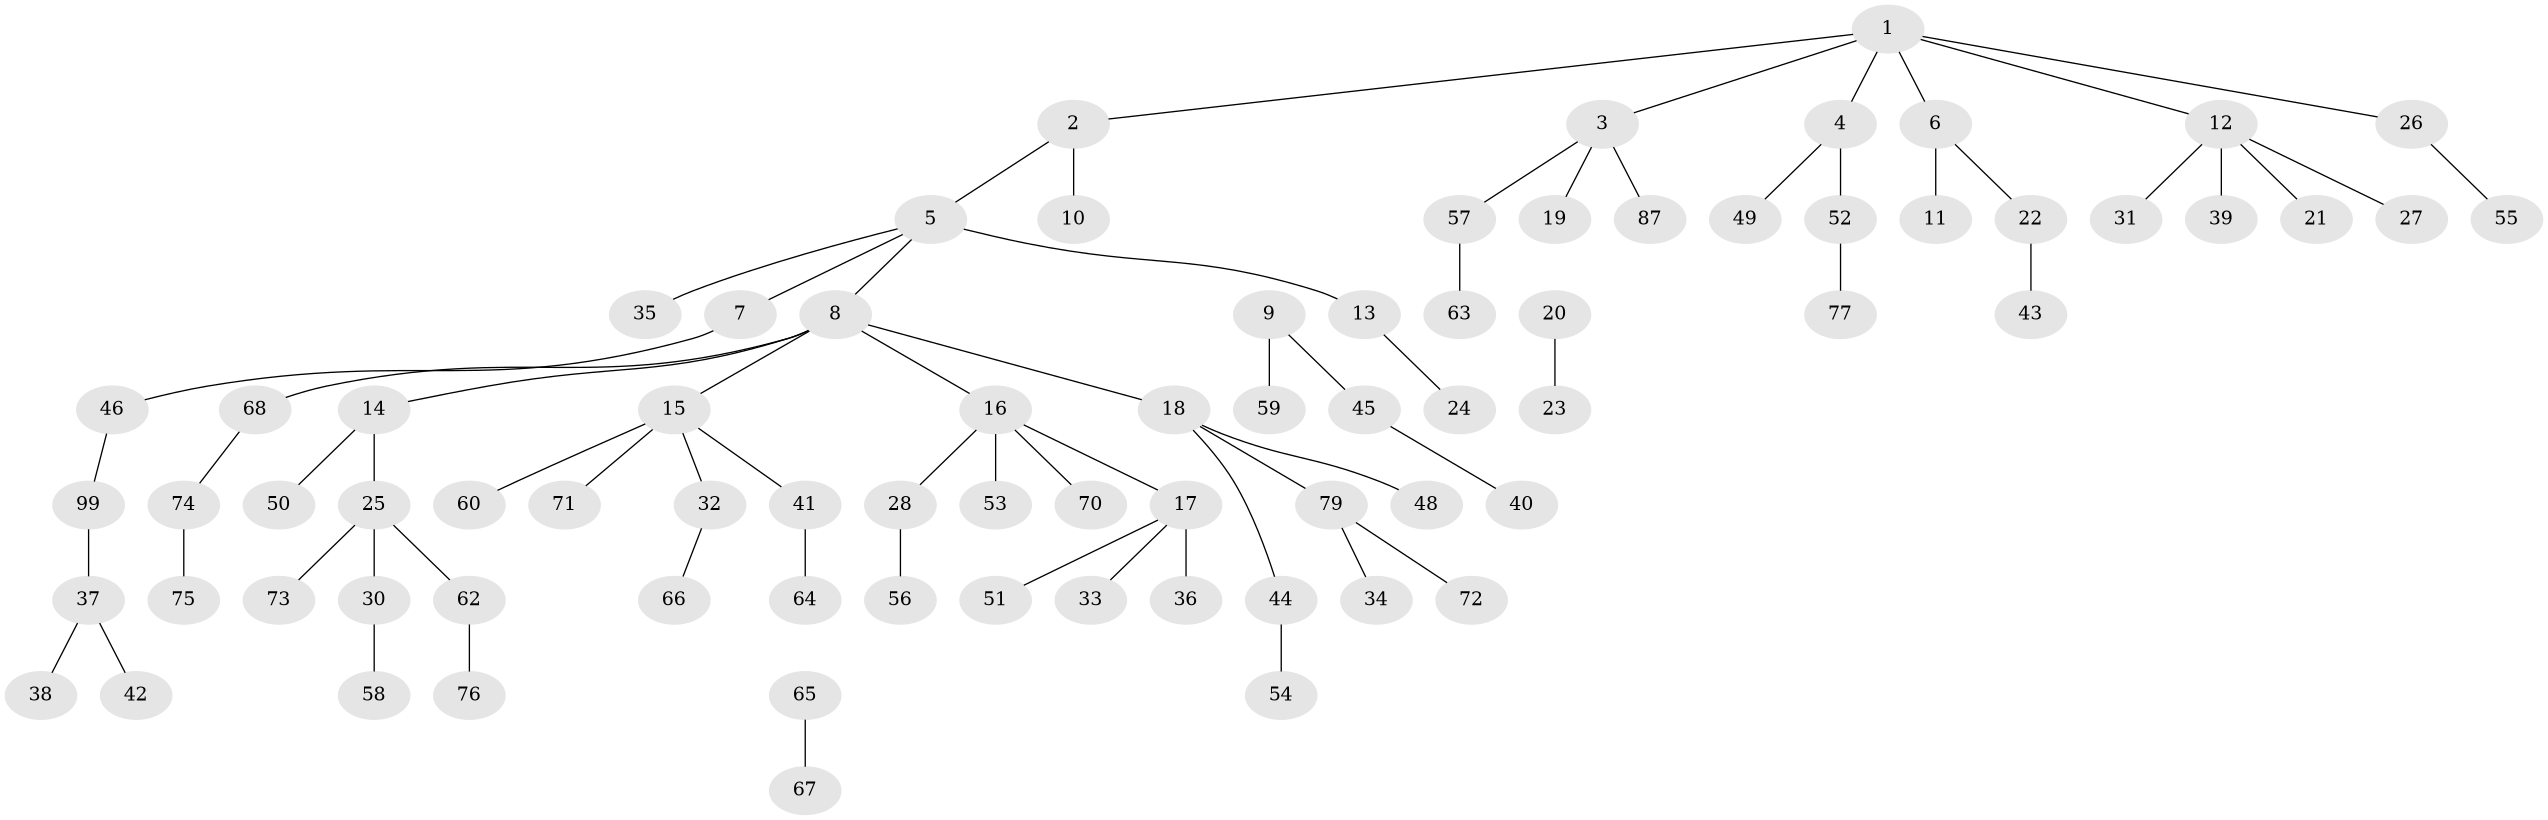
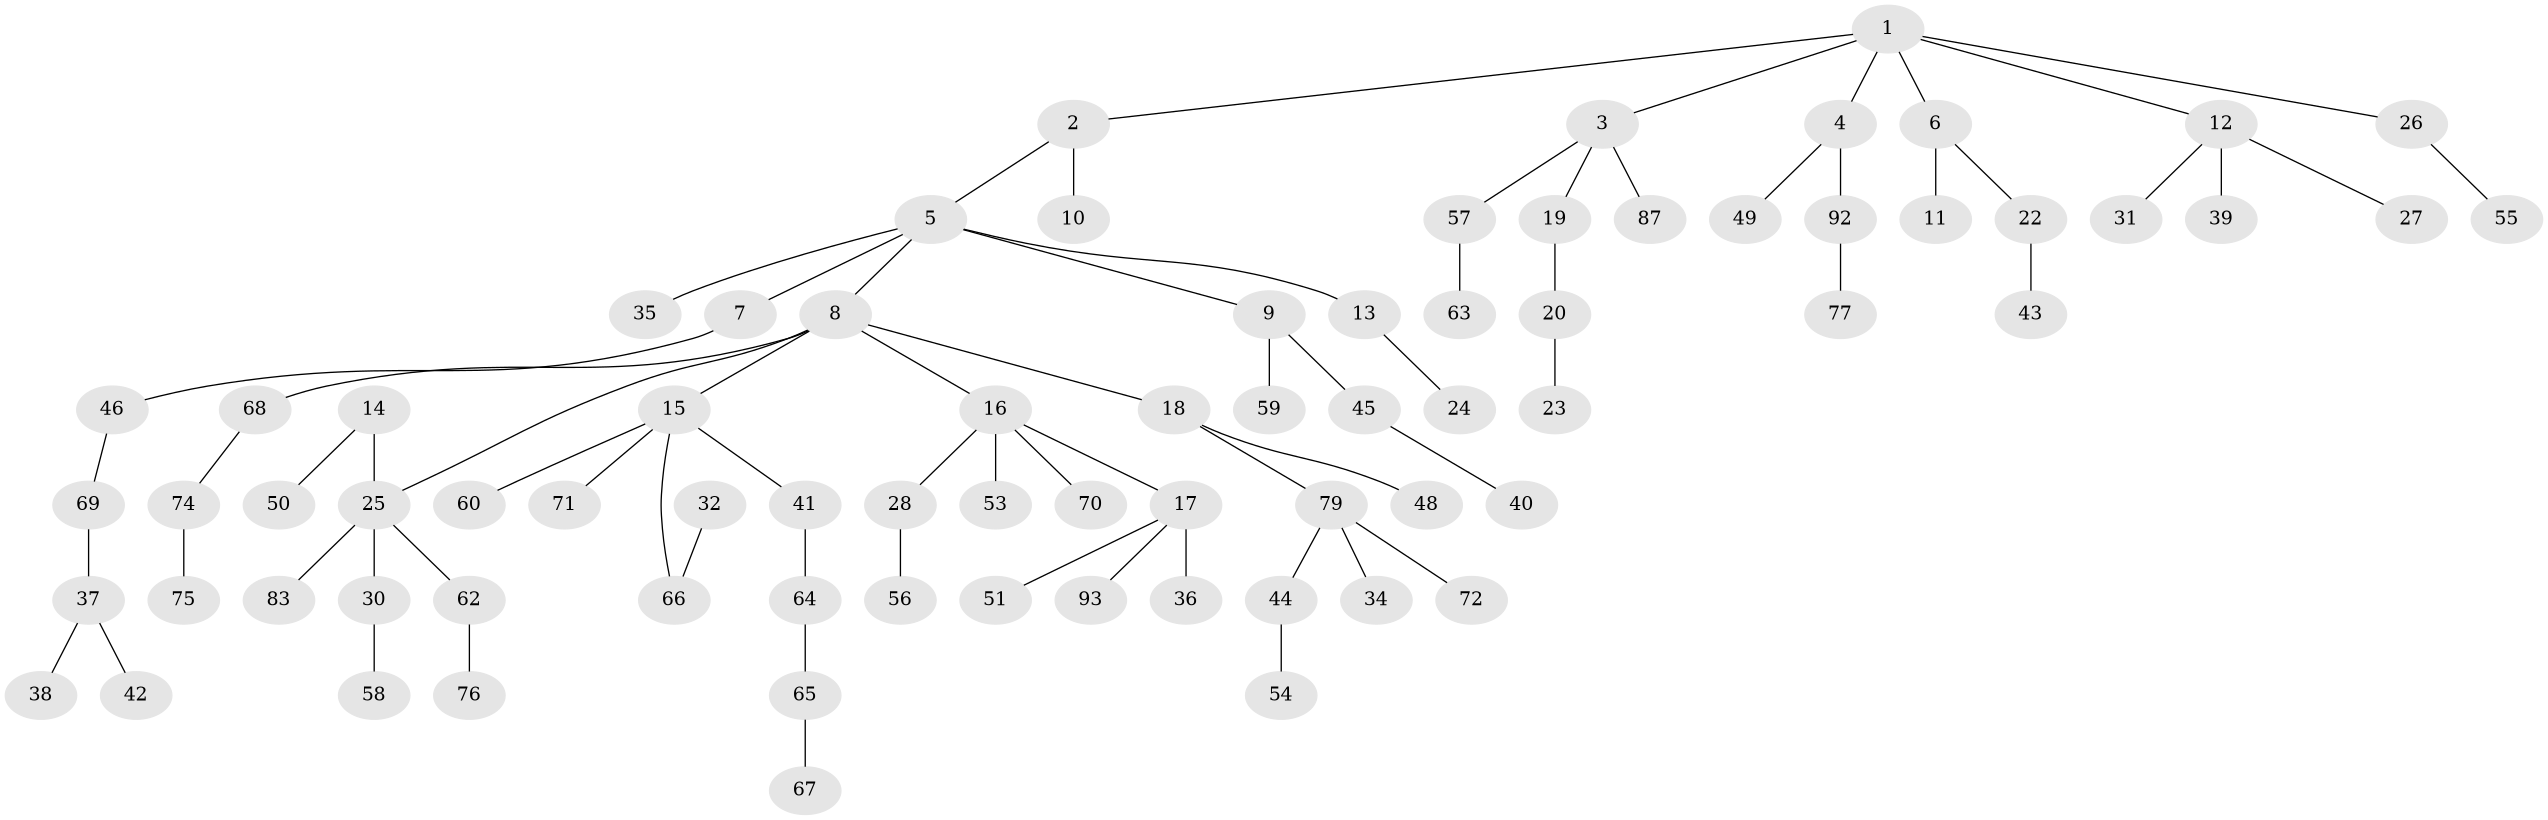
  graph {
    node [color=gray90 style=filled]
    1
    2
    3
    4
    6
    12
    26
    5
    10
    19
    n11 [label=87]
    57
    49
-   52
+   52 [label=92]
    11
    22
-   21
    27
    31
    39
    55
    7
    8
    9
    13
    35
    20
    63
    77
    46
    14
    15
    16
    18
    68
    45
    59
    24
    43
    37
    38
    42
-   69 [label=99]
+   69
    25
    50
    32
    41
    60
    71
    17
    28
    53
    70
    n54 [label=79]
    48
    74
    40
    30
    62
-   73
+   73 [label=83]
    66
    64
-   33
+   33 [label=93]
    36
    51
    56
    34
    44
    72
    23
    58
    76
    54
    65
    67
    75
    1 -- 2
    1 -- 3
    1 -- 4
    1 -- 6
    1 -- 12
    1 -- 26
    2 -- 5
    2 -- 10
    3 -- 19
    3 -- n11
    3 -- 57
    4 -- 49
    4 -- 52
    6 -- 11
    6 -- 22
-   12 -- 21
    12 -- 27
    12 -- 31
    12 -- 39
    26 -- 55
    5 -- 7
    5 -- 8
+   5 -- 9
    5 -- 13
    5 -- 35
+   19 -- 20
    57 -- 63
    52 -- 77
    22 -- 43
    7 -- 46
-   8 -- 14
+   8 -- 25
    8 -- 15
    8 -- 16
    8 -- 18
    8 -- 68
    9 -- 45
    9 -- 59
    13 -- 24
    20 -- 23
    46 -- 69
    14 -- 25
    14 -- 50
-   15 -- 32
+   15 -- 66
    15 -- 41
    15 -- 60
    15 -- 71
    16 -- 17
    16 -- 28
    16 -- 53
    16 -- 70
    18 -- n54
    18 -- 48
    68 -- 74
    45 -- 40
    37 -- 38
    37 -- 42
    69 -- 37
    25 -- 30
    25 -- 62
    25 -- 73
    32 -- 66
    41 -- 64
    17 -- 33
    17 -- 36
    17 -- 51
    28 -- 56
    n54 -- 34
-   18 -- 44
+   n54 -- 44
    n54 -- 72
    74 -- 75
    30 -- 58
    62 -- 76
+   64 -- 65
    44 -- 54
    65 -- 67
  }
